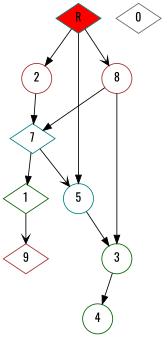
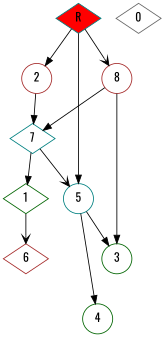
  digraph {
    fontname=Oswald
    node [color=brown fontname=Oswald shape=diamond]
    edge [arrowhead=normal fontname=Oswald]
-   9
+   9 [label=6]
    1 [color=darkgreen]
    2 [shape=circle]
    7 [color=teal]
    5 [color=teal shape=circle]
    3 [color=darkgreen shape=circle]
    4 [color=darkgreen shape=circle]
    n8 [color=gray40 label=0]
    8 [shape=circle]
    R [color=teal fillcolor="#ff0000" style=filled]
    1 -> 9 [arrowhead=vee]
    2 -> 7
    7 -> 1
    7 -> 5 [arrowhead=vee]
    5 -> 3
-   3 -> 4
+   5 -> 4
    8 -> 7
    8 -> 3
    R -> 2
    R -> 5
    R -> 8 [arrowhead=vee]
  }
